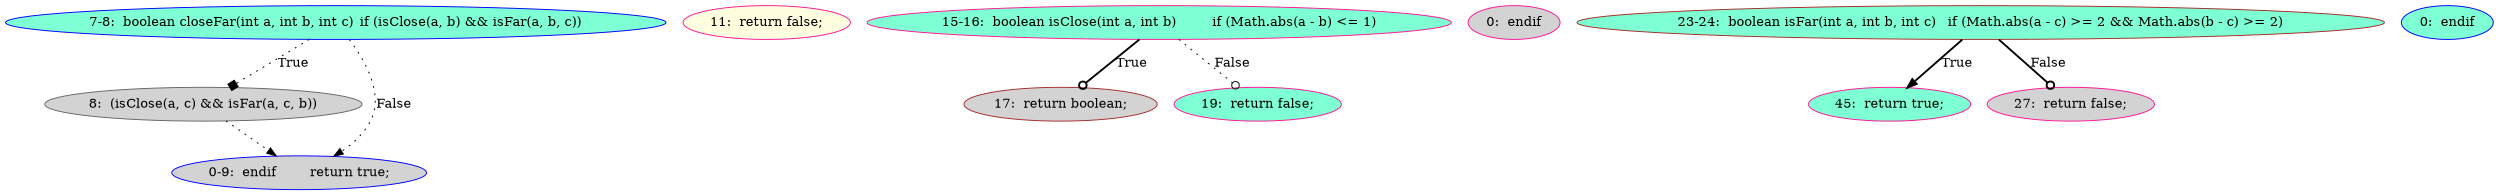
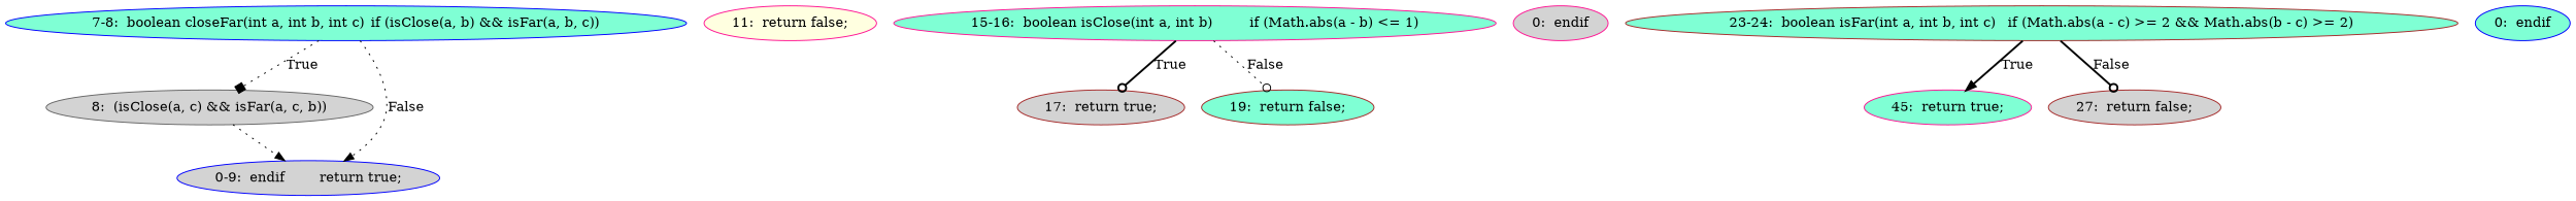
  digraph {
    node [color=deeppink fillcolor=aquamarine style=filled]
    edge [arrowhead=normal style=dotted]
    n1 [color=blue label="7-8:  boolean closeFar(int a, int b, int c)	if (isClose(a, b) && isFar(a, b, c))"]
    n2 [color=gray40 fillcolor=lightgrey label="8:  (isClose(a, c) && isFar(a, c, b))"]
    n3 [color=blue fillcolor=lightgrey label="0-9:  endif	return true;"]
    n4 [fillcolor=lightyellow label="11:  return false;"]
    n5 [label="15-16:  boolean isClose(int a, int b)	if (Math.abs(a - b) <= 1)"]
-   n6 [color=brown fillcolor=lightgrey label="17:  return boolean;"]
-   n7 [label="19:  return false;"]
+   n6 [color=brown fillcolor=lightgrey label="17:  return true;"]
+   n7 [color=brown label="19:  return false;"]
    n8 [fillcolor=lightgrey label="0:  endif"]
    n9 [color=brown label="23-24:  boolean isFar(int a, int b, int c)	if (Math.abs(a - c) >= 2 && Math.abs(b - c) >= 2)"]
    n10 [label="45:  return true;"]
-   n11 [fillcolor=lightgrey label="27:  return false;"]
+   n11 [color=brown fillcolor=lightgrey label="27:  return false;"]
    n12 [color=blue label="0:  endif"]
    n1 -> n2 [arrowhead=box label=True]
    n1 -> n3 [label=False]
    n2 -> n3
    n5 -> n6 [arrowhead=odot label=True style=bold]
    n5 -> n7 [arrowhead=odot label=False]
    n9 -> n10 [label=True style=bold]
    n9 -> n11 [arrowhead=odot label=False style=bold]
  }
